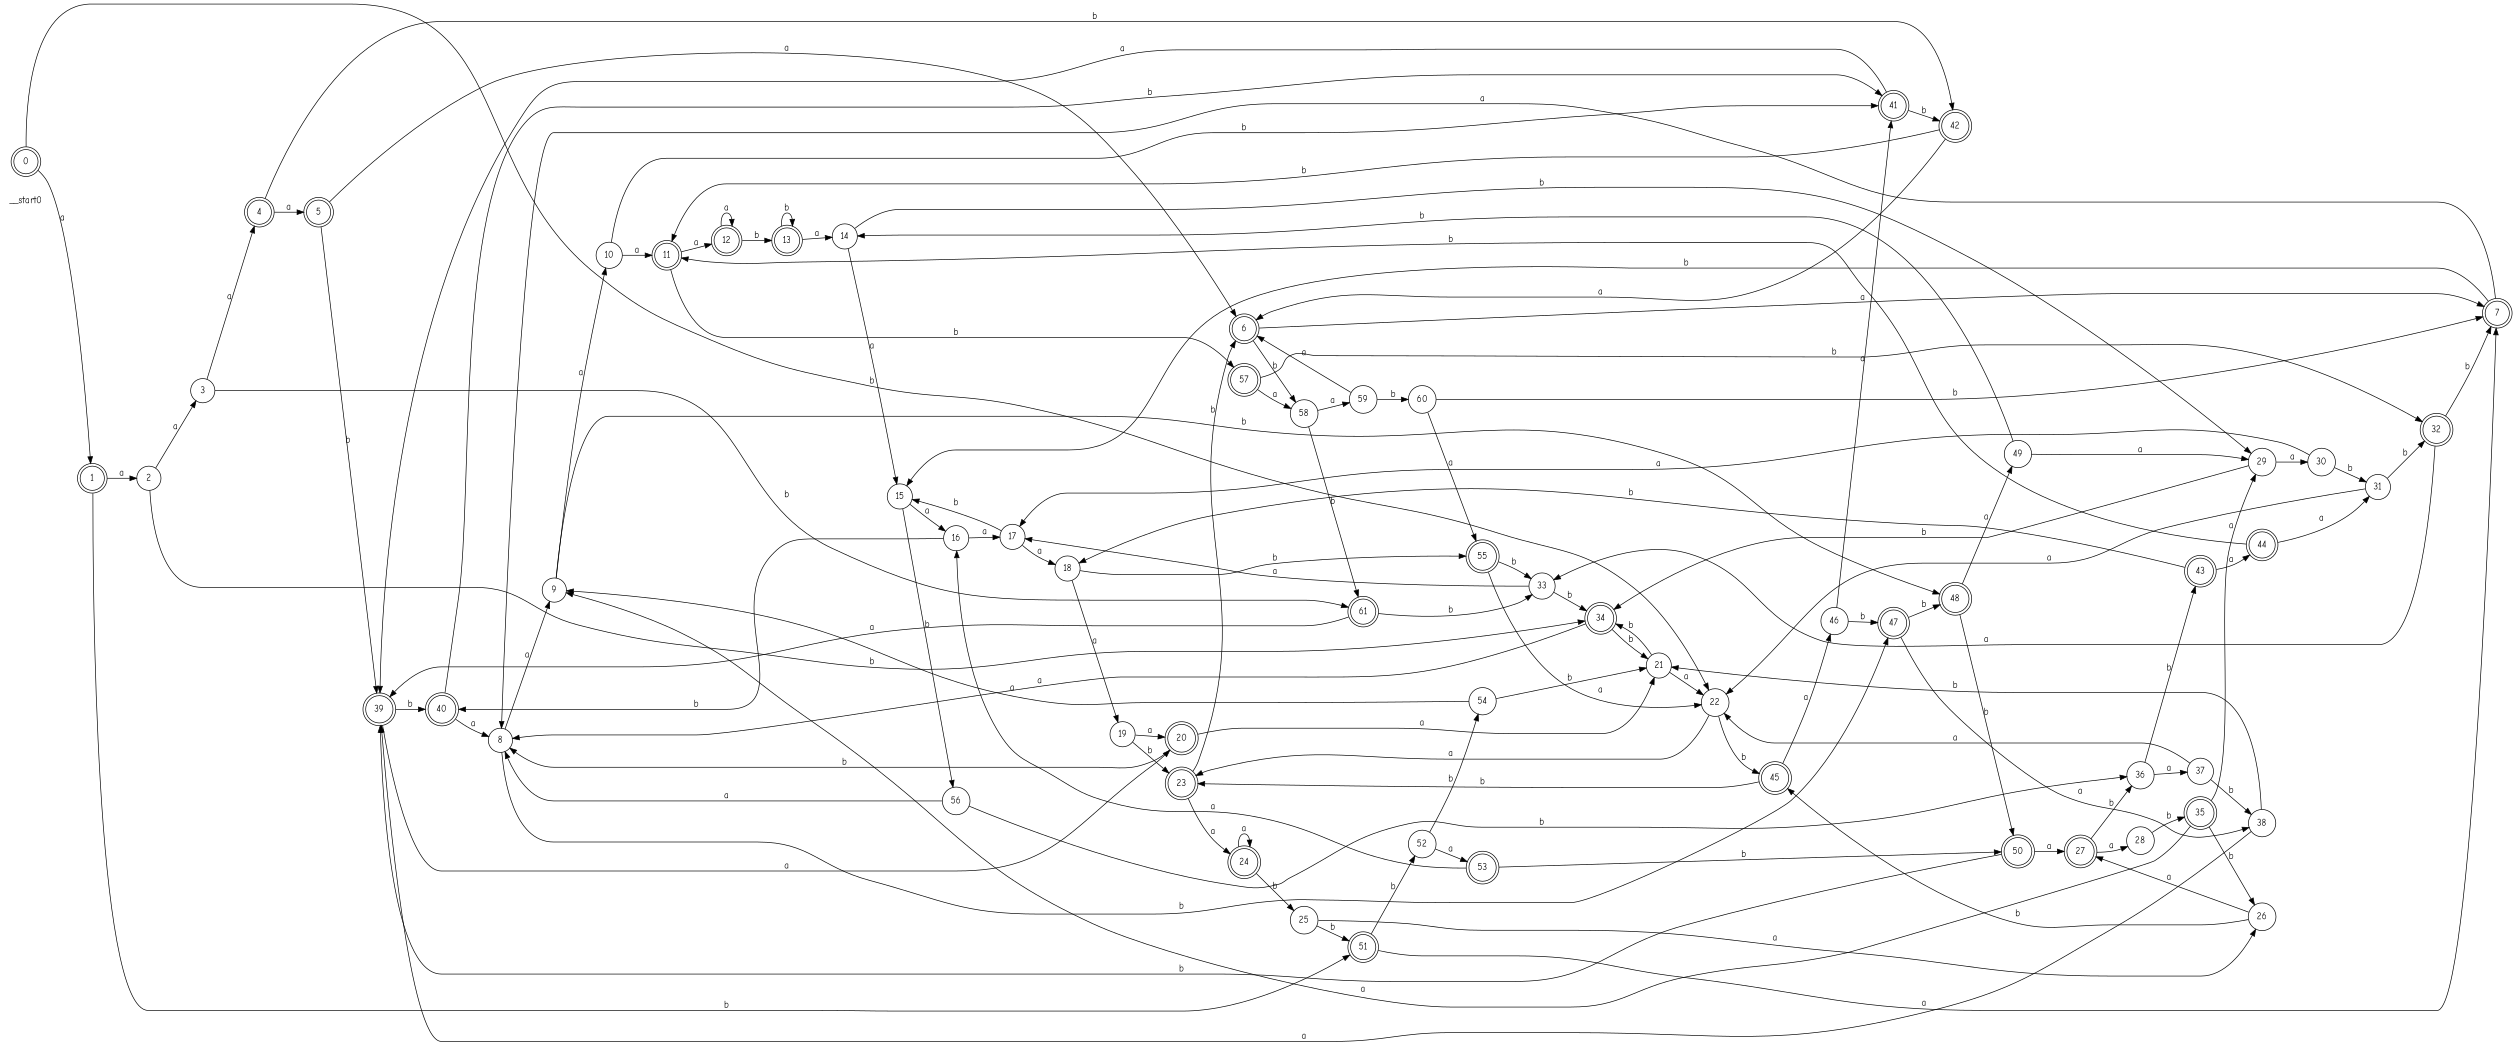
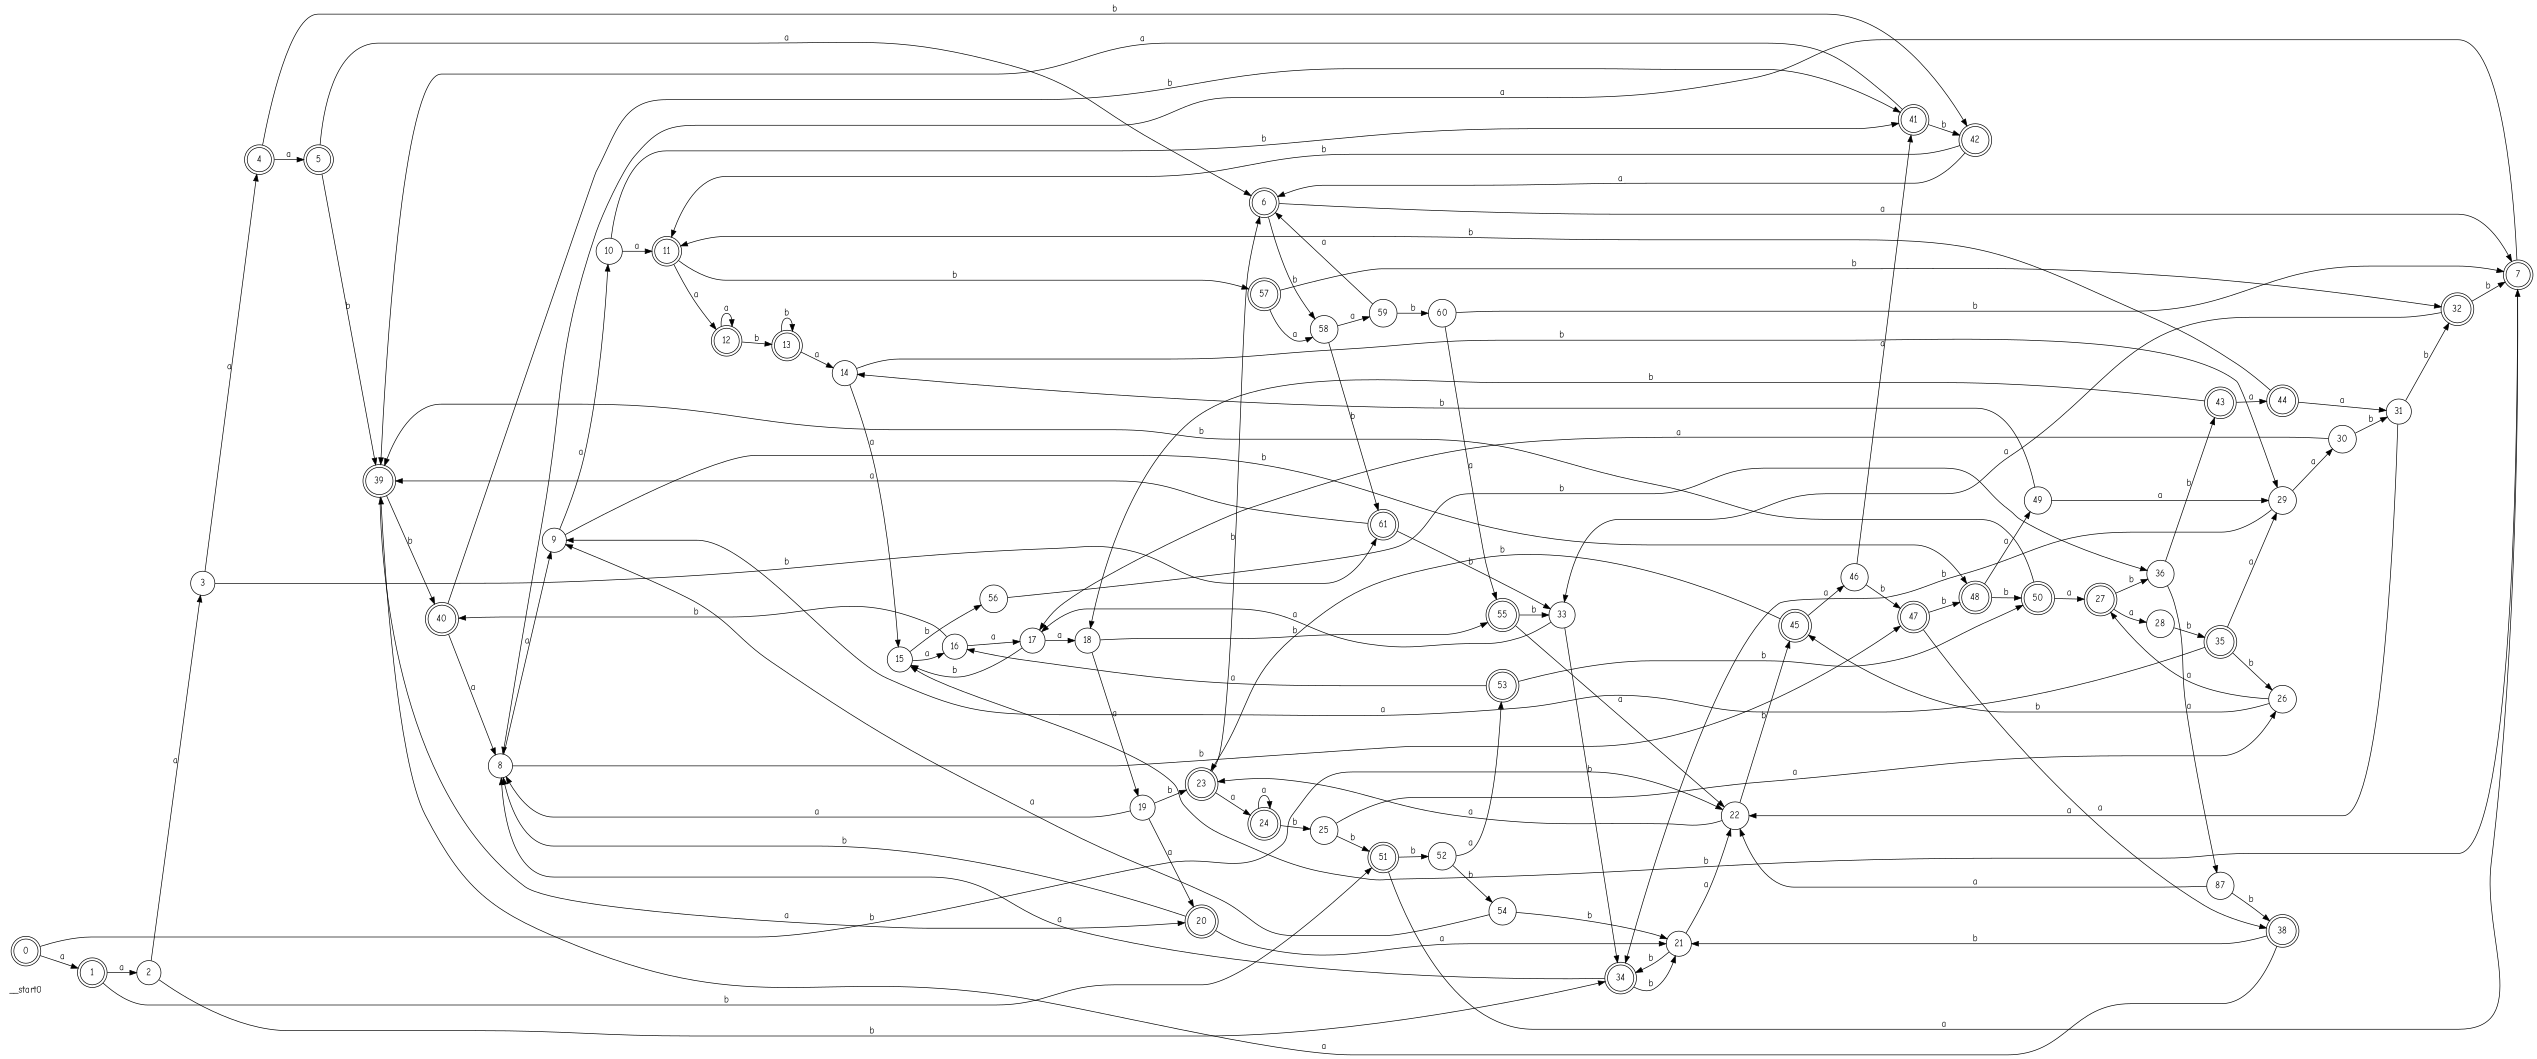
  digraph {
    fontname="Comic Neue"
    rankdir=LR
    node [fontname="Comic Neue" shape=doublecircle color=black fillcolor=white style=filled]
    edge [fontname="Comic Neue"]
    __start0 [shape=none color="" fillcolor="" style=""]
    n2 [label=0 style="rounded,filled"]
    n3 [label=1 style="rounded,filled"]
    n4 [label=22 shape=circle]
    n5 [label=2 shape=circle]
    n6 [label=51 style="rounded,filled"]
    n7 [label=23 style="rounded,filled"]
    n8 [label=45 style="rounded,filled"]
    n9 [label=3 shape=circle]
    n10 [label=34 style="rounded,filled"]
    n11 [label=7 style="rounded,filled"]
    n12 [label=52 shape=circle]
    n13 [label=4 style="rounded,filled"]
    n14 [label=61 style="rounded,filled"]
    n15 [label=8 shape=circle]
    n16 [label=21 shape=circle]
    n17 [label=5 style="rounded,filled"]
    n18 [label=42 style="rounded,filled"]
    n19 [label=39 style="rounded,filled"]
    n20 [label=33 shape=circle]
    n21 [label=6 style="rounded,filled"]
    n22 [label=11 style="rounded,filled"]
    n23 [label=58 shape=circle]
    n24 [label=40 style="rounded,filled"]
    n25 [label=20 style="rounded,filled"]
    n26 [label=15 shape=circle]
    n27 [label=59 shape=circle]
    n28 [label=9 shape=circle]
    n29 [label=47 style="rounded,filled"]
    n30 [label=16 shape=circle]
    n31 [label=56 shape=circle]
    n32 [label=10 shape=circle]
    n33 [label=48 style="rounded,filled"]
-   n34 [label=38 shape=circle]
+   n34 [label=38]
    n35 [label=41 style="rounded,filled"]
    n36 [label=49 shape=circle]
    n37 [label=50 style="rounded,filled"]
    n38 [label=12 style="rounded,filled"]
    n39 [label=57 style="rounded,filled"]
    n40 [label=13 style="rounded,filled"]
    n41 [label=32 style="rounded,filled"]
    n42 [label=14 shape=circle]
    n43 [label=29 shape=circle]
    n44 [label=30 shape=circle]
    n45 [label=17 shape=circle]
    n46 [label=36 shape=circle]
    n47 [label=18 shape=circle]
    n48 [label=19 shape=circle]
    n49 [label=55 style="rounded,filled"]
    n50 [label=24 style="rounded,filled"]
    n51 [label=46 shape=circle]
    n52 [label=25 shape=circle]
    n53 [label=26 shape=circle]
    n54 [label=27]
    n55 [label=28 shape=circle]
    n56 [label=35 style="rounded,filled"]
-   n57 [label=37 shape=circle]
+   n57 [label=87 shape=circle]
    n58 [label=43 style="rounded,filled"]
    n59 [label=31 shape=circle]
    n60 [label=44 style="rounded,filled"]
    n61 [label=53 style="rounded,filled"]
    n62 [label=54 shape=circle]
    n63 [label=60 shape=circle]
    n2 -> n3 [label=a]
    n2 -> n4 [label=b]
    n3 -> n5 [label=a]
    n3 -> n6 [label=b]
    n4 -> n7 [label=a]
    n4 -> n8 [label=b]
    n5 -> n9 [label=a]
    n5 -> n10 [label=b]
    n6 -> n11 [label=a]
    n6 -> n12 [label=b]
    n7 -> n21 [label=b]
    n7 -> n50 [label=a]
    n8 -> n7 [label=b]
    n8 -> n51 [label=a]
    n9 -> n13 [label=a]
    n9 -> n14 [label=b]
    n10 -> n15 [label=a]
    n10 -> n16 [label=b]
    n11 -> n15 [label=a]
    n11 -> n26 [label=b]
    n12 -> n61 [label=a]
    n12 -> n62 [label=b]
    n13 -> n17 [label=a]
    n13 -> n18 [label=b]
    n14 -> n19 [label=a]
    n14 -> n20 [label=b]
    n15 -> n28 [label=a]
    n15 -> n29 [label=b]
    n16 -> n4 [label=a]
    n16 -> n10 [label=b]
    n17 -> n19 [label=b]
    n17 -> n21 [label=a]
    n18 -> n21 [label=a]
    n18 -> n22 [label=b]
    n19 -> n24 [label=b]
    n19 -> n25 [label=a]
    n20 -> n10 [label=b]
    n20 -> n45 [label=a]
    n21 -> n11 [label=a]
    n21 -> n23 [label=b]
    n22 -> n38 [label=a]
    n22 -> n39 [label=b]
    n23 -> n14 [label=b]
    n23 -> n27 [label=a]
    n24 -> n15 [label=a]
    n24 -> n35 [label=b]
    n25 -> n15 [label=b]
    n25 -> n16 [label=a]
    n26 -> n30 [label=a]
    n26 -> n31 [label=b]
    n27 -> n21 [label=a]
    n27 -> n63 [label=b]
    n28 -> n32 [label=a]
    n28 -> n33 [label=b]
    n29 -> n33 [label=b]
    n29 -> n34 [label=a]
    n30 -> n24 [label=b]
    n30 -> n45 [label=a]
-   n31 -> n15 [label=a]
+   n48 -> n15 [label=a]
    n31 -> n46 [label=b]
    n32 -> n22 [label=a]
    n32 -> n35 [label=b]
    n33 -> n36 [label=a]
    n33 -> n37 [label=b]
    n34 -> n16 [label=b]
    n34 -> n19 [label=a]
    n35 -> n18 [label=b]
    n35 -> n19 [label=a]
    n36 -> n42 [label=b]
    n36 -> n43 [label=a]
    n37 -> n19 [label=b]
    n37 -> n54 [label=a]
    n38 -> n38 [label=a]
    n38 -> n40 [label=b]
    n39 -> n23 [label=a]
    n39 -> n41 [label=b]
    n40 -> n40 [label=b]
    n40 -> n42 [label=a]
    n41 -> n11 [label=b]
    n41 -> n20 [label=a]
    n42 -> n26 [label=a]
    n42 -> n43 [label=b]
    n43 -> n10 [label=b]
    n43 -> n44 [label=a]
    n44 -> n45 [label=a]
    n44 -> n59 [label=b]
    n45 -> n26 [label=b]
    n45 -> n47 [label=a]
    n46 -> n57 [label=a]
    n46 -> n58 [label=b]
    n47 -> n48 [label=a]
    n47 -> n49 [label=b]
    n48 -> n7 [label=b]
    n48 -> n25 [label=a]
    n49 -> n4 [label=a]
    n49 -> n20 [label=b]
    n50 -> n50 [label=a]
    n50 -> n52 [label=b]
    n51 -> n29 [label=b]
    n51 -> n35 [label=a]
    n52 -> n6 [label=b]
    n52 -> n53 [label=a]
    n53 -> n8 [label=b]
    n53 -> n54 [label=a]
    n54 -> n46 [label=b]
    n54 -> n55 [label=a]
    n55 -> n56 [label=b]
    n56 -> n28 [label=a]
    n56 -> n43 [label=a]
    n56 -> n53 [label=b]
    n57 -> n4 [label=a]
    n57 -> n34 [label=b]
    n58 -> n47 [label=b]
    n58 -> n60 [label=a]
    n59 -> n4 [label=a]
    n59 -> n41 [label=b]
    n60 -> n22 [label=b]
    n60 -> n59 [label=a]
    n61 -> n30 [label=a]
    n61 -> n37 [label=b]
    n62 -> n16 [label=b]
    n62 -> n28 [label=a]
    n63 -> n11 [label=b]
    n63 -> n49 [label=a]
  }
